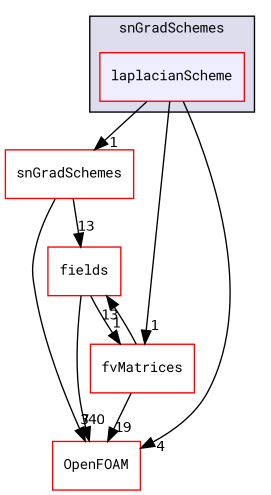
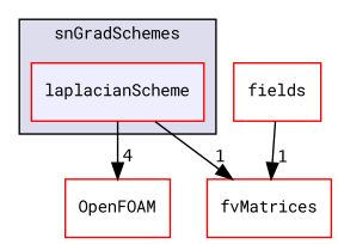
  digraph {
    compound=true
    fontname="Roboto Mono"
    node [color=red fontname="Roboto Mono" fontsize=10 shape=box]
    edge [fontname="Roboto Mono" headlabel=1 labeldistance=1.5 labelfontname=Helvetica labelfontsize=10]
    n1 [fillcolor="#eeeeff" label=laplacianScheme pencolor=black style=filled]
-   n2 [label=snGradSchemes]
    n3 [label=OpenFOAM]
    n4 [label=fvMatrices]
    n5 [label=fields]
    subgraph cluster_1 {
      bgcolor="#ddddee"
      fontsize=10
      label=snGradSchemes
      pencolor=black
      n1
    }
-   n1 -> n2
    n1 -> n3 [headlabel=4]
    n1 -> n4
-   n2 -> n3 [headlabel=7]
-   n2 -> n5 [headlabel=13]
-   n4 -> n3 [headlabel=19]
-   n4 -> n5 [headlabel=13]
-   n5 -> n3 [headlabel=340]
    n5 -> n4
  }
